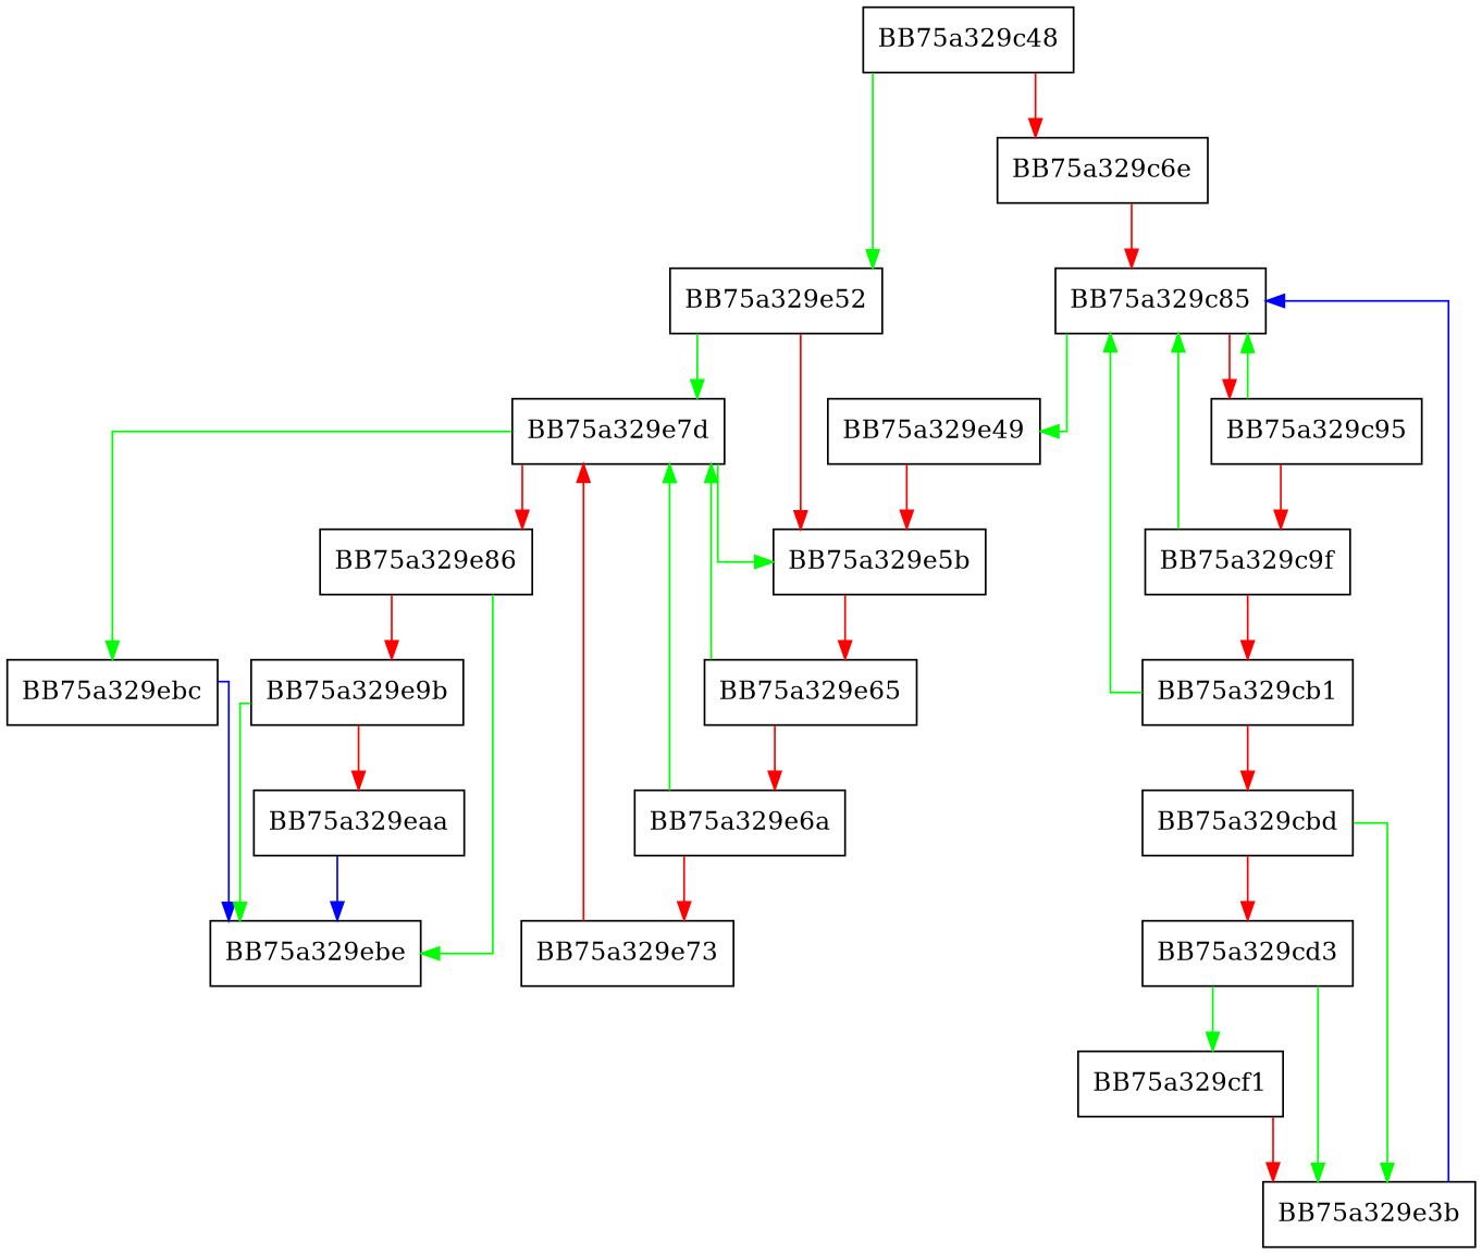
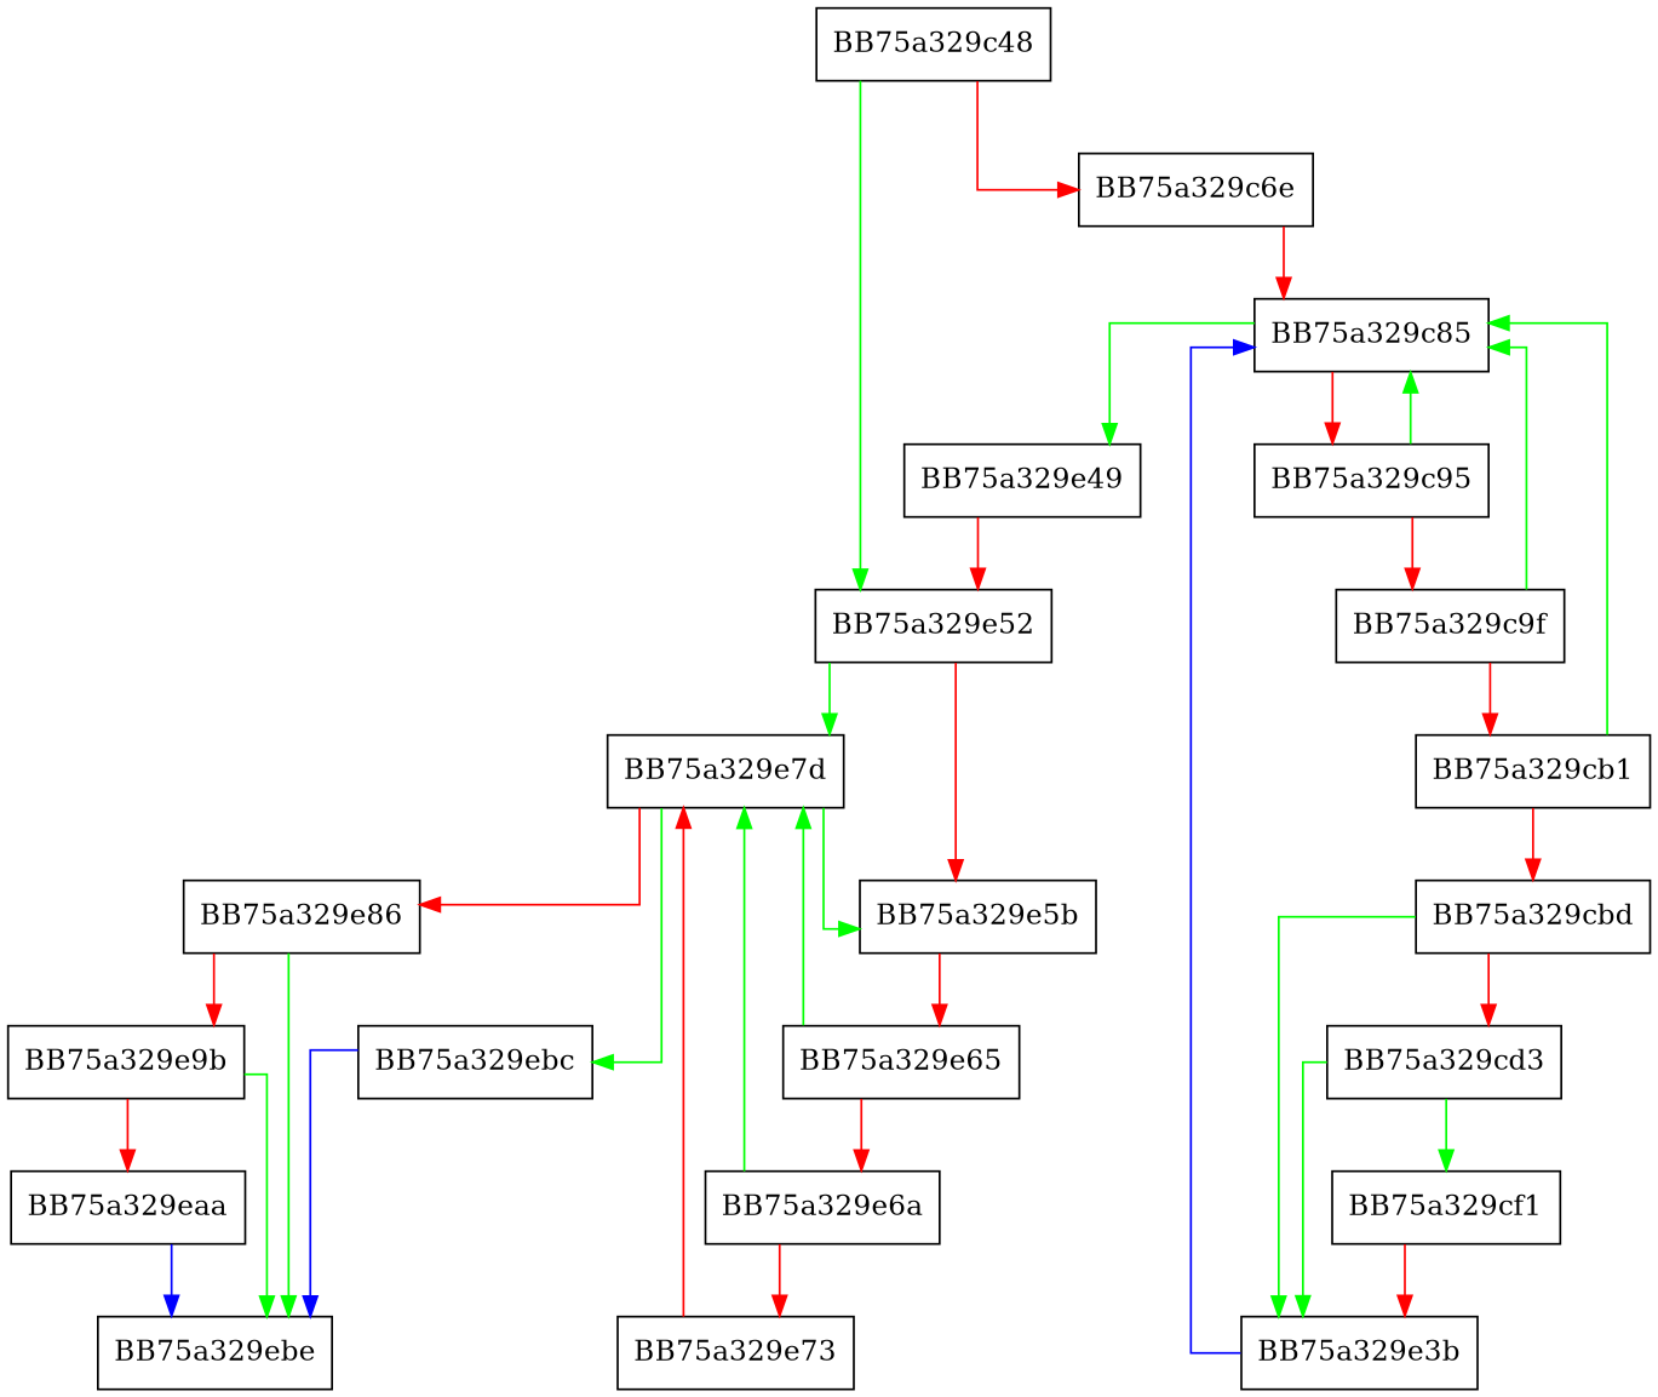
  digraph {
    fontname="DejaVu Serif"
    splines=ortho
    node [fontname="DejaVu Serif" shape=box]
    edge [color=red fontname="DejaVu Serif"]
    BB75a329c48
    BB75a329e52
    BB75a329c6e
    BB75a329e7d
    BB75a329e5b
    BB75a329c85
    BB75a329ebc
    BB75a329e86
    BB75a329e65
    BB75a329e49
    BB75a329c95
    BB75a329c9f
    BB75a329cb1
    BB75a329cbd
    BB75a329e3b
    BB75a329cd3
    BB75a329cf1
    BB75a329ebe
    BB75a329e9b
    BB75a329e6a
    BB75a329e73
    BB75a329eaa
    BB75a329c48 -> BB75a329e52 [color=green]
    BB75a329c48 -> BB75a329c6e
    BB75a329e52 -> BB75a329e7d [color=green]
    BB75a329e52 -> BB75a329e5b
    BB75a329c6e -> BB75a329c85
    BB75a329e7d -> BB75a329e5b [color=green]
    BB75a329e7d -> BB75a329ebc [color=green]
    BB75a329e7d -> BB75a329e86
    BB75a329e5b -> BB75a329e65
    BB75a329c85 -> BB75a329e49 [color=green]
    BB75a329c85 -> BB75a329c95
    BB75a329ebc -> BB75a329ebe [color=blue]
    BB75a329e86 -> BB75a329ebe [color=green]
    BB75a329e86 -> BB75a329e9b
    BB75a329e65 -> BB75a329e7d [color=green]
    BB75a329e65 -> BB75a329e6a
-   BB75a329e49 -> BB75a329e5b
+   BB75a329e49 -> BB75a329e52
    BB75a329c95 -> BB75a329c85 [color=green]
    BB75a329c95 -> BB75a329c9f
    BB75a329c9f -> BB75a329c85 [color=green]
    BB75a329c9f -> BB75a329cb1
    BB75a329cb1 -> BB75a329c85 [color=green]
    BB75a329cb1 -> BB75a329cbd
    BB75a329cbd -> BB75a329e3b [color=green]
    BB75a329cbd -> BB75a329cd3
    BB75a329e3b -> BB75a329c85 [color=blue]
    BB75a329cd3 -> BB75a329e3b [color=green]
    BB75a329cd3 -> BB75a329cf1 [color=green]
    BB75a329cf1 -> BB75a329e3b
    BB75a329e9b -> BB75a329ebe [color=green]
    BB75a329e9b -> BB75a329eaa
    BB75a329e6a -> BB75a329e7d [color=green]
    BB75a329e6a -> BB75a329e73
    BB75a329e73 -> BB75a329e7d
    BB75a329eaa -> BB75a329ebe [color=blue]
  }
